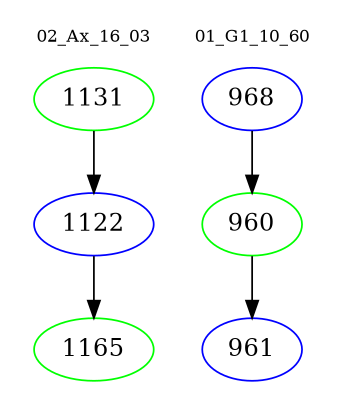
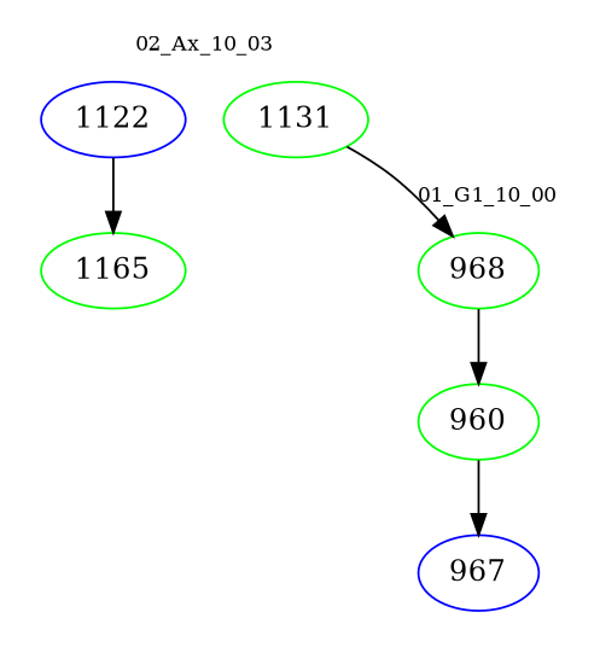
  digraph {
    node [color=green]
    edge [color=black]
    n1 [label=1131]
    n2 [color=blue label=1122]
    n3 [label=1165]
-   n4 [color=blue label=968]
+   n4 [label=968]
    n5 [label=960]
-   n6 [color=blue label=961]
+   n6 [color=blue label=967]
    subgraph cluster_1 {
      color=white
      fontsize=10
-     label="02_Ax_16_03"
+     label="02_Ax_10_03"
      n1
      n2
      n3
    }
    subgraph cluster_2 {
      color=white
      fontsize=10
-     label="01_G1_10_60"
+     label="01_G1_10_00"
      n4
      n5
      n6
    }
-   n1 -> n2
+   n1 -> n4
    n2 -> n3
    n4 -> n5
    n5 -> n6
  }
